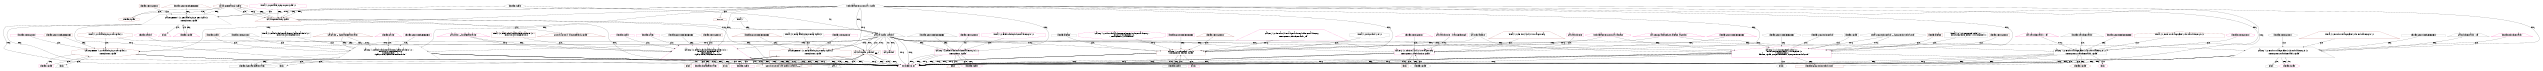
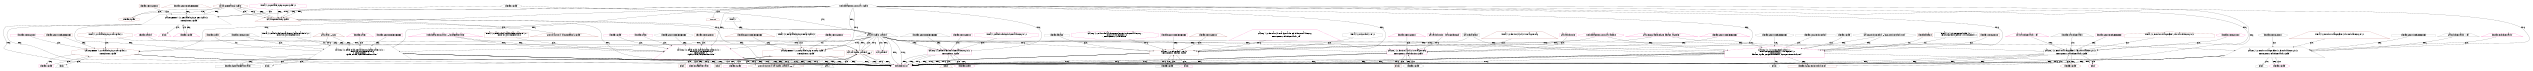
  digraph {
    node [color=deeppink shape=trapezium]
    edge [arrowhead=odot]
    n1 [color=brown label="(Call,fd.OpenReadOnly(zip_file))" shape=octagon]
    n2 [color=brown label="(Call,!fd.OpenReadOnly(zip_file))"]
    n3 [color=gray40 label="(Call,LOG_ERRNO(\"%s: open failed trying to open zip file %s\n\",\n              __FUNCTION__, zip_file))"]
    n4 [color=brown label="(Identifier,zip_file)" shape=octagon]
    n5 [color=gray40 label="(Call,stat(zip_file, &stat_buf))"]
    n6 [label="(MethodReturn,int)" shape=octagon]
    n7 [color=brown label="(ControlStructure,if (!fd.OpenReadOnly(zip_file)))"]
    n8 [label="(Block,)"]
    n9 [label="(Identifier,zip_file)"]
    n10 [color=brown label="(Call,LOG_ERRNO(\"%s: stat failed trying to stat zip file %s\n\",\n              __FUNCTION__, zip_file))" shape=octagon]
    n11 [label="(Call,LOG(\"%s: The size %ld of %s is too large to map\n\",\n        __FUNCTION__, stat_buf.st_size, zip_file))" shape=box]
    n12 [color=brown label="(Call,LOG_ERRNO(\"%s: mmap failed trying to mmap zip file %s\n\",\n              __FUNCTION__, zip_file))" shape=house]
    n13 [label="(Call,LOG(\"%s: Failed to find end of central directory in %s\n\",\n        __FUNCTION__, zip_file))" shape=box]
    n14 [color=gray40 label="(Call,LOG(\"%s: Found out of range offset %u for start of directory in %s\n\",\n        __FUNCTION__, start_of_central_dir, zip_file))" shape=box]
    n15 [color=gray40 label="(Call,LOG(\"%s: Found out of range offset %u for end of directory in %s\n\",\n        __FUNCTION__, end_of_central_dir, zip_file))"]
    n16 [color=gray40 label="(Call,LOG(\"%s: Failed to find central directory header marker in %s. \"\n          \"Found 0x%x but expected 0x%x\n\", __FUNCTION__,\n          zip_file, marker, kCentralDirHeaderMarker))"]
    n17 [label="(Call,LOG(\"%s: Failed to find local file header marker in %s. \"\n            \"Found 0x%x but expected 0x%x\n\", __FUNCTION__,\n            zip_file, marker, kLocalHeaderMarker))"]
    n18 [label="(Call,LOG(\"%s: %s is compressed within %s. \"\n            \"Found compression method %u but expected %u\n\", __FUNCTION__,\n            filename, zip_file, compression_method, kCompressionMethodStored))" shape=house]
    n19 [color=brown label="(Call,LOG(\"%s: Did not find %s in %s\n\", __FUNCTION__, filename, zip_file))" shape=house]
    n20 [color=brown label="(Call,stat(zip_file, &stat_buf) == -1)" shape=box]
    n21 [label="(Call,&stat_buf)" shape=box]
    n22 [color=gray40 label="(MethodParameterIn,const char* zip_file)"]
    1000100 [color=brown shape=house]
    n24 [color=gray40 label="(Block,)"]
    n25 [label="(Identifier,zip_file)" shape=box]
    n26 [color=gray40 label="(Identifier,zip_file)" shape=octagon]
    n27 [color=brown label="(Block,)" shape=box]
    n28 [label="(Identifier,zip_file)" shape=house]
    n29 [color=brown label="(Block,)" shape=box]
    n30 [label="(Identifier,zip_file)" shape=octagon]
    n31 [color=brown label="(Block,)"]
    n32 [label="(Block,)" shape=octagon]
    n33 [color=brown label="(Identifier,zip_file)" shape=octagon]
    n34 [label="(Identifier,zip_file)" shape=octagon]
    n35 [color=gray40 label="(Block,)" shape=house]
    n36 [color=gray40 label="(Block,)" shape=octagon]
    n37 [color=gray40 label="(Identifier,kCentralDirHeaderMarker)" shape=house]
-   n38 [label="(Identifier,kLocalHeaderMarker)" shape=box]
+   n38 [label="(There,kLocalHeaderMarker)" shape=box]
    n39 [color=brown label="(Block,)" shape=box]
    n40 [color=gray40 label="(Block,)" shape=octagon]
    n41 [color=brown label="(Identifier,kCompressionMethodStored)" shape=house]
    n42 [color=gray40 label="(Identifier,zip_file)" shape=house]
    n43 [label="(Block,)" shape=house]
    n44 [color=gray40 label="(Call,-1)"]
    n45 [color=brown label="(ControlStructure,if (stat(zip_file, &stat_buf) == -1))" shape=octagon]
    n46 [label="(Identifier,__FUNCTION__)"]
    n47 [label="(Identifier,marker)"]
    n48 [color=brown label="(Identifier,CRAZY_OFFSET_FAILED)"]
    n49 [color=gray40 label="(Identifier,zip_file)" shape=box]
    n50 [label="(Call,stat_buf.st_size > kMaxZipFileLength)" shape=box]
    n51 [color=brown label="(Identifier,__FUNCTION__)"]
    n52 [color=brown label="(Literal,\"%s: Found out of range offset %u for start of directory in %s\n\")" shape=house]
    n53 [color=brown label="(Literal,\"%s: The size %ld of %s is too large to map\n\")"]
    n54 [color=gray40 label="(Identifier,__FUNCTION__)" shape=octagon]
    n55 [color=gray40 label="(Identifier,zip_file)" shape=octagon]
    n56 [color=brown label="(Literal,\"%s: Found out of range offset %u for end of directory in %s\n\")"]
    n57 [label="(MethodParameterIn,const char* filename)" shape=octagon]
    n58 [label="(Call,LOG(\"%s: There are %d extra bytes at the end of the central directory.\n\",\n        __FUNCTION__, end_of_central_dir - off))"]
    n59 [label="(Identifier,CRAZY_OFFSET_FAILED)" shape=box]
    n60 [color=brown label="(Identifier,__FUNCTION__)" shape=box]
    n61 [color=gray40 label="(Call,strlen(filename))" shape=box]
    n62 [color=gray40 label="(Identifier,CRAZY_OFFSET_FAILED)"]
    n63 [label="(Identifier,__FUNCTION__)" shape=box]
    n64 [color=brown label="(Literal,\"%s: stat failed trying to stat zip file %s\n\")" shape=octagon]
    n65 [label="(Literal,\"%s: Failed to find end of central directory in %s\n\")" shape=octagon]
    n66 [label="(Identifier,__FUNCTION__)" shape=house]
    n67 [color=brown label="(Identifier,CRAZY_OFFSET_FAILED)" shape=box]
    n68 [color=gray40 label="(Identifier,CRAZY_OFFSET_FAILED)" shape=house]
    n69 [label="(Literal,\"%s: open failed trying to open zip file %s\n\")" shape=octagon]
    n70 [color=gray40 label="(Literal,\"%s: Did not find %s in %s\n\")" shape=octagon]
    n71 [label="(Identifier,stat_buf)" shape=octagon]
    n72 [color=gray40 label="(Literal,\"%s: mmap failed trying to mmap zip file %s\n\")" shape=box]
    n73 [label="(Identifier,zip_file)" shape=house]
    n74 [color=brown label="(Identifier,zip_file)" shape=box]
-   n75 [color=gray40 label="(Literal,compression_method != kCompressionMethodStored)" shape=octagon]
+   n75 [color=gray40 label="(Call,compression_method != kCompressionMethodStored)" shape=octagon]
    n76 [label="(Identifier,marker)" shape=house]
    n77 [color=gray40 label="(Identifier,CRAZY_OFFSET_FAILED)" shape=octagon]
    n78 [label="(Identifier,__FUNCTION__)" shape=octagon]
    n79 [label="(Call,start_of_central_dir > off)"]
    n80 [label="(Call,stat_buf.st_size)" shape=box]
    n81 [label="(Call,memcmp(filename_bytes, filename, target_len))"]
    n82 [color=brown label="(Identifier,filename)" shape=box]
    n83 [color=gray40 label="(Literal,\"%s: %s is compressed within %s. \"\n            \"Found compression method %u but expected %u\n\")" shape=box]
    n84 [color=brown label="(Identifier,__FUNCTION__)" shape=box]
    n85 [color=gray40 label="(Identifier,__FUNCTION__)"]
    n86 [label="(Identifier,__FUNCTION__)" shape=house]
    n87 [color=brown label="(Identifier,__FUNCTION__)" shape=box]
    n88 [color=gray40 label="(Call,end_of_central_dir > off)"]
-   n89 [label="(Call,marker != kLocalHeaderMarker)"]
+   n89 [label="(MethodParameterIn,marker != kLocalHeaderMarker)"]
    n90 [color=gray40 label="(Identifier,CRAZY_OFFSET_FAILED)" shape=octagon]
    n91 [label="(Identifier,CRAZY_OFFSET_FAILED)"]
    n92 [color=gray40 label="(Identifier,filename)" shape=house]
    n93 [color=gray40 label="(Identifier,start_of_central_dir)"]
    n94 [label="(Identifier,CRAZY_OFFSET_FAILED)" shape=box]
    n95 [color=brown label="(Literal,\"%s: Failed to find local file header marker in %s. \"\n            \"Found 0x%x but expected 0x%x\n\")" shape=box]
    n96 [color=gray40 label="(Identifier,compression_method)" shape=house]
    n97 [label="(Call,LOG(\"%s: Did not find all the expected entries in the central directory. \"\n        \"Found %d but expected %d\n\", __FUNCTION__, n, num_entries))" shape=octagon]
    n98 [color=gray40 label="(Literal,\"%s: Failed to find central directory header marker in %s. \"\n          \"Found 0x%x but expected 0x%x\n\")" shape=box]
    n99 [label="(Identifier,CRAZY_OFFSET_FAILED)" shape=box]
-   n100 [color=brown label="(Call,marker != kCentralDirHeaderMarker)"]
+   n100 [color=brown label="(Call,marker != open)"]
    n101 [color=brown label="(Identifier,CRAZY_OFFSET_FAILED)"]
    n102 [color=gray40 label="(Literal,1)"]
    n103 [label="(Identifier,end_of_central_dir)"]
    n1 -> n2 [arrowhead=normal label="AST: "]
    n1 -> n2 [label="DDG: "]
    n1 -> n3 [label="DDG: "]
    n1 -> n4 [label="CFG: "]
    n2 -> n1 [arrowhead=tee label="CFG: "]
    n2 -> n5 [arrowhead=tee label="DDG: "]
    n2 -> n6 [label="DDG: "]
    n2 -> n6 [label="DDG: "]
    n2 -> n7 [arrowhead=tee label="AST: "]
    n3 -> n6 [arrowhead=tee label="DDG: "]
    n3 -> n6 [arrowhead=normal label="DDG: "]
    n3 -> n6 [arrowhead=tee label="DDG: "]
    n3 -> n8 [arrowhead=normal label="AST: "]
    n3 -> n9 [label="CFG: "]
    n4 -> n1 [label="AST: "]
    n5 -> n6 [label="DDG: "]
    n5 -> n6 [label="DDG: "]
    n5 -> n10 [arrowhead=normal label="DDG: "]
    n5 -> n11 [label="DDG: "]
    n5 -> n12 [label="DDG: "]
    n5 -> n13 [arrowhead=normal label="DDG: "]
    n5 -> n14 [label="DDG: "]
    n5 -> n15 [arrowhead=normal label="DDG: "]
    n5 -> n16 [arrowhead=tee label="DDG: "]
    n5 -> n17 [arrowhead=tee label="DDG: "]
    n5 -> n18 [arrowhead=normal label="DDG: "]
    n5 -> n19 [arrowhead=tee label="DDG: "]
    n5 -> n20 [label="AST: "]
    n5 -> n20 [label="DDG: "]
    n5 -> n20 [label="DDG: "]
    n5 -> n21 [arrowhead=tee label="DDG: "]
    n9 -> n3 [arrowhead=normal label="AST: "]
    n10 -> n6 [label="DDG: "]
    n10 -> n6 [label="DDG: "]
    n10 -> n6 [arrowhead=normal label="DDG: "]
    n10 -> n24 [arrowhead=tee label="AST: "]
    n10 -> n25 [arrowhead=normal label="CFG: "]
    n11 -> n6 [label="DDG: "]
    n11 -> n6 [arrowhead=tee label="DDG: "]
    n11 -> n6 [label="DDG: "]
    n11 -> n6 [arrowhead=tee label="DDG: "]
    n11 -> n26 [arrowhead=normal label="CFG: "]
    n11 -> n27 [label="AST: "]
    n12 -> n6 [arrowhead=tee label="DDG: "]
    n12 -> n6 [arrowhead=tee label="DDG: "]
    n12 -> n6 [arrowhead=tee label="DDG: "]
    n12 -> n28 [arrowhead=normal label="CFG: "]
    n12 -> n29 [label="AST: "]
    n13 -> n6 [arrowhead=tee label="DDG: "]
    n13 -> n6 [label="DDG: "]
    n13 -> n6 [arrowhead=normal label="DDG: "]
    n13 -> n30 [arrowhead=normal label="CFG: "]
    n13 -> n31 [label="AST: "]
    n14 -> n6 [label="DDG: "]
    n14 -> n6 [label="DDG: "]
    n14 -> n6 [arrowhead=tee label="DDG: "]
    n14 -> n6 [label="DDG: "]
    n14 -> n32 [arrowhead=normal label="AST: "]
    n14 -> n33 [label="CFG: "]
    n15 -> n6 [arrowhead=tee label="DDG: "]
    n15 -> n6 [label="DDG: "]
    n15 -> n6 [arrowhead=normal label="DDG: "]
    n15 -> n6 [arrowhead=tee label="DDG: "]
    n15 -> n34 [label="CFG: "]
    n15 -> n35 [label="AST: "]
    n16 -> n6 [arrowhead=normal label="DDG: "]
    n16 -> n6 [arrowhead=normal label="DDG: "]
    n16 -> n6 [arrowhead=normal label="DDG: "]
    n16 -> n6 [arrowhead=normal label="DDG: "]
    n16 -> n6 [arrowhead=normal label="DDG: "]
    n16 -> n36 [arrowhead=normal label="AST: "]
    n16 -> n37 [arrowhead=tee label="CFG: "]
    n17 -> n6 [arrowhead=tee label="DDG: "]
    n17 -> n6 [arrowhead=tee label="DDG: "]
    n17 -> n6 [arrowhead=tee label="DDG: "]
    n17 -> n6 [arrowhead=normal label="DDG: "]
    n17 -> n6 [label="DDG: "]
    n17 -> n38 [arrowhead=tee label="CFG: "]
    n17 -> n39 [label="AST: "]
    n18 -> n6 [label="DDG: "]
    n18 -> n6 [arrowhead=tee label="DDG: "]
    n18 -> n6 [label="DDG: "]
    n18 -> n6 [arrowhead=tee label="DDG: "]
    n18 -> n6 [label="DDG: "]
    n18 -> n6 [arrowhead=normal label="DDG: "]
    n18 -> n40 [arrowhead=tee label="AST: "]
    n18 -> n41 [arrowhead=tee label="CFG: "]
    n19 -> n6 [label="DDG: "]
    n19 -> n6 [arrowhead=normal label="DDG: "]
    n19 -> n6 [arrowhead=tee label="DDG: "]
    n19 -> n6 [arrowhead=normal label="DDG: "]
    n19 -> n42 [arrowhead=normal label="CFG: "]
    n19 -> n43 [arrowhead=tee label="AST: "]
    n20 -> n6 [arrowhead=normal label="DDG: "]
    n20 -> n6 [label="DDG: "]
    n20 -> n6 [arrowhead=normal label="DDG: "]
    n20 -> n44 [arrowhead=normal label="CFG: "]
    n20 -> n45 [arrowhead=tee label="AST: "]
    n21 -> n5 [label="AST: "]
    n22 -> n2 [arrowhead=normal label="DDG: "]
    n22 -> n3 [arrowhead=normal label="DDG: "]
    n22 -> n5 [arrowhead=tee label="DDG: "]
    n22 -> n6 [arrowhead=tee label="DDG: "]
    n22 -> n10 [arrowhead=normal label="DDG: "]
    n22 -> n11 [label="DDG: "]
    n22 -> n12 [arrowhead=tee label="DDG: "]
    n22 -> n13 [arrowhead=tee label="DDG: "]
    n22 -> n14 [arrowhead=tee label="DDG: "]
    n22 -> n15 [arrowhead=tee label="DDG: "]
    n22 -> n16 [label="DDG: "]
    n22 -> n17 [label="DDG: "]
    n22 -> n18 [arrowhead=tee label="DDG: "]
    n22 -> n19 [arrowhead=tee label="DDG: "]
    n22 -> 1000100 [label="AST: "]
    n25 -> n10 [arrowhead=normal label="AST: "]
    n26 -> n11 [arrowhead=normal label="AST: "]
    n28 -> n12 [arrowhead=tee label="AST: "]
    n30 -> n13 [label="AST: "]
    n33 -> n14 [label="AST: "]
    n34 -> n15 [label="AST: "]
    n37 -> n16 [label="AST: "]
    n38 -> n17 [arrowhead=tee label="AST: "]
    n41 -> n18 [label="AST: "]
    n42 -> n19 [arrowhead=normal label="AST: "]
    n44 -> n20 [arrowhead=normal label="AST: "]
    n44 -> n20 [label="DDG: "]
    n46 -> n11 [arrowhead=normal label="AST: "]
    n47 -> n16 [arrowhead=tee label="AST: "]
    n48 -> n12 [label="CFG: "]
    n49 -> n18 [label="AST: "]
    n50 -> n11 [arrowhead=normal label="DDG: "]
    n51 -> n19 [arrowhead=normal label="AST: "]
    n52 -> n14 [arrowhead=tee label="AST: "]
    n53 -> n11 [label="AST: "]
    n54 -> n15 [arrowhead=tee label="AST: "]
    n55 -> n2 [arrowhead=normal label="CFG: "]
    n55 -> n5 [arrowhead=normal label="AST: "]
    n56 -> n15 [arrowhead=tee label="AST: "]
    n57 -> n18 [arrowhead=tee label="DDG: "]
    n57 -> n19 [label="DDG: "]
    n58 -> n19 [arrowhead=normal label="DDG: "]
    n59 -> n16 [arrowhead=normal label="CFG: "]
    n60 -> n3 [arrowhead=tee label="AST: "]
    n61 -> n18 [label="DDG: "]
    n61 -> n19 [arrowhead=tee label="DDG: "]
    n62 -> n13 [arrowhead=normal label="CFG: "]
    n63 -> n13 [label="AST: "]
    n64 -> n10 [arrowhead=normal label="AST: "]
    n64 -> n20 [arrowhead=normal label="CFG: "]
    n65 -> n13 [arrowhead=tee label="AST: "]
    n66 -> n10 [label="AST: "]
    n67 -> n10 [arrowhead=tee label="CFG: "]
    n68 -> n15 [arrowhead=tee label="CFG: "]
    n69 -> n2 [arrowhead=tee label="CFG: "]
    n69 -> n3 [label="AST: "]
    n70 -> n19 [arrowhead=tee label="AST: "]
    n71 -> n20 [arrowhead=normal label="CFG: "]
    n72 -> n12 [arrowhead=tee label="AST: "]
    n73 -> n17 [arrowhead=normal label="AST: "]
    n74 -> n16 [label="AST: "]
    n75 -> n18 [arrowhead=tee label="DDG: "]
    n75 -> n18 [arrowhead=tee label="DDG: "]
    n76 -> n17 [arrowhead=normal label="AST: "]
    n77 -> n17 [label="CFG: "]
    n78 -> n14 [arrowhead=normal label="AST: "]
    n79 -> n14 [arrowhead=tee label="DDG: "]
    n80 -> n11 [label="AST: "]
    n81 -> n18 [arrowhead=normal label="DDG: "]
    n81 -> n19 [arrowhead=normal label="DDG: "]
    n82 -> n18 [arrowhead=tee label="AST: "]
    n83 -> n18 [label="AST: "]
    n84 -> n17 [arrowhead=normal label="AST: "]
    n85 -> n16 [arrowhead=normal label="AST: "]
    n86 -> n12 [label="AST: "]
    n87 -> n18 [label="AST: "]
    n88 -> n15 [label="DDG: "]
    n89 -> n17 [label="DDG: "]
    n89 -> n17 [arrowhead=tee label="DDG: "]
    n90 -> n18 [arrowhead=normal label="CFG: "]
    n91 -> n11 [label="CFG: "]
    n92 -> n19 [label="AST: "]
    n93 -> n14 [arrowhead=normal label="AST: "]
    n94 -> n14 [label="CFG: "]
    n95 -> n17 [arrowhead=tee label="AST: "]
    n96 -> n18 [label="AST: "]
    n97 -> n19 [arrowhead=tee label="DDG: "]
    n98 -> n16 [label="AST: "]
    n99 -> n19 [arrowhead=tee label="CFG: "]
    n100 -> n16 [label="DDG: "]
    n100 -> n16 [label="DDG: "]
    n101 -> n3 [arrowhead=tee label="CFG: "]
    n102 -> n5 [arrowhead=normal label="CFG: "]
    n103 -> n15 [arrowhead=tee label="AST: "]
  }
